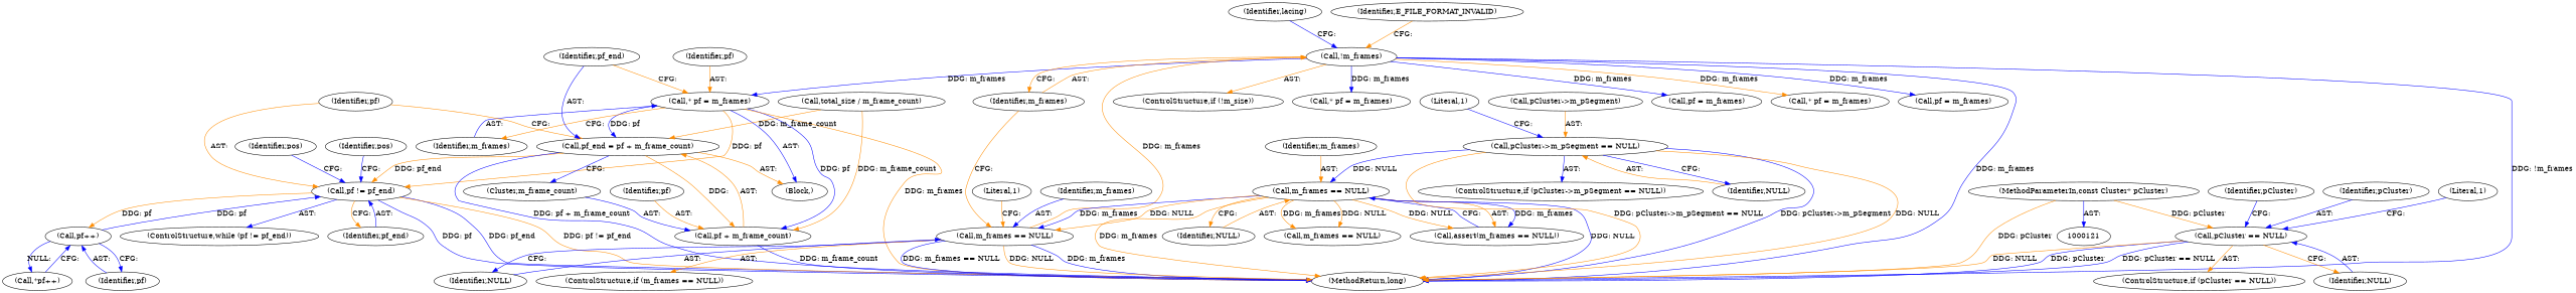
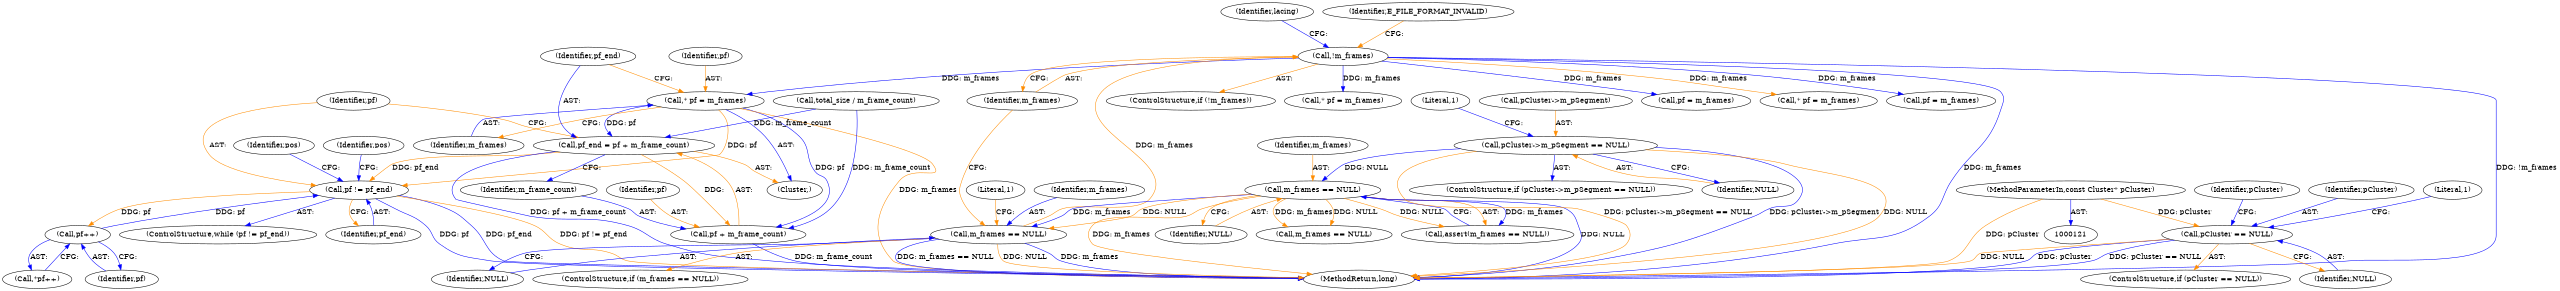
  digraph {
    fontname="DejaVu Serif"
    node [fontname="DejaVu Serif"]
    edge [color=blue fontname="DejaVu Serif"]
    n1 [label="(Call,* pf = m_frames)"]
    n2 [label="(Call,pf_end = pf + m_frame_count)"]
    n3 [label="(Call,pf != pf_end)"]
    n4 [label="(Call,pf + m_frame_count)"]
    n5 [label="(Identifier,m_frames)"]
    n6 [label="(MethodReturn,long)"]
-   n7 [label="(Block,)"]
-   n8 [label="(Cluster,m_frame_count)"]
+   n7 [label="(Cluster,)"]
+   n8 [label="(Identifier,m_frame_count)"]
    n9 [label="(Call,pf++)"]
    n10 [label="(ControlStructure,while (pf != pf_end))"]
    n11 [label="(Identifier,pf_end)"]
    n12 [label="(Call,!m_frames)"]
-   n13 [label="(ControlStructure,if (!m_size))"]
+   n13 [label="(ControlStructure,if (!m_frames))"]
    n14 [label="(Call,* pf = m_frames)"]
    n15 [label="(Call,pf = m_frames)"]
    n16 [label="(Call,* pf = m_frames)"]
    n17 [label="(Identifier,m_frames)"]
    n18 [label="(Call,pf = m_frames)"]
    n19 [label="(Call,m_frames == NULL)"]
    n20 [label="(Identifier,NULL)"]
    n21 [label="(ControlStructure,if (m_frames == NULL))"]
    n22 [label="(Call,m_frames == NULL)"]
    n23 [label="(Call,assert(m_frames == NULL))"]
    n24 [label="(Identifier,NULL)"]
    n25 [label="(Call,m_frames == NULL)"]
    n26 [label="(Call,pCluster->m_pSegment == NULL)"]
    n27 [label="(ControlStructure,if (pCluster->m_pSegment == NULL))"]
    n28 [label="(Identifier,NULL)"]
    n29 [label="(Call,pCluster == NULL)"]
    n30 [label="(ControlStructure,if (pCluster == NULL))"]
    n31 [label="(Identifier,NULL)"]
    n32 [label="(MethodParameterIn,const Cluster* pCluster)"]
    1000121
    n34 [label="(Call,*pf++)"]
    n35 [label="(Identifier,pf)"]
    n36 [label="(Call,pCluster->m_pSegment)"]
    n37 [label="(Identifier,pf)"]
    n38 [label="(Identifier,lacing)"]
    n39 [label="(Identifier,pf)"]
    n40 [label="(Identifier,pCluster)"]
    n41 [label="(Call,total_size / m_frame_count)"]
    n42 [label="(Identifier,pf)"]
    n43 [label="(Literal,1)"]
    n44 [label="(Identifier,pCluster)"]
    n45 [label="(Literal,1)"]
    n46 [label="(Identifier,pos)"]
    n47 [label="(Identifier,E_FILE_FORMAT_INVALID)"]
    n48 [label="(Literal,1)"]
    n49 [label="(Identifier,m_frames)"]
    n50 [label="(Identifier,m_frames)"]
    n51 [label="(Identifier,pf_end)"]
    n52 [label="(Identifier,pos)"]
    n1 -> n2 [label="DDG: pf"]
    n1 -> n3 [color=darkorange label="DDG: pf"]
    n1 -> n4 [label="DDG: pf"]
    n1 -> n5 [color=darkorange label="CFG: "]
    n1 -> n6 [color=darkorange label="DDG: m_frames"]
    n1 -> n7 [label="AST: "]
    n2 -> n3 [color=darkorange label="DDG: pf_end"]
    n2 -> n4 [color=darkorange label="DDG: "]
    n2 -> n6 [label="DDG: pf + m_frame_count"]
    n2 -> n7 [color=darkorange label="AST: "]
    n2 -> n8 [label="CFG: "]
    n3 -> n6 [label="DDG: pf_end"]
    n3 -> n6 [color=darkorange label="DDG: pf != pf_end"]
    n3 -> n6 [label="DDG: pf"]
    n3 -> n9 [color=darkorange label="DDG: pf"]
    n3 -> n10 [label="AST: "]
    n3 -> n11 [color=darkorange label="CFG: "]
    n4 -> n2 [color=darkorange label="AST: "]
    n4 -> n6 [label="DDG: m_frame_count"]
    n5 -> n1 [label="AST: "]
    n8 -> n4 [label="AST: "]
    n9 -> n3 [label="DDG: pf"]
-   n9 -> n34 [label="NULL: "]
+   n9 -> n34 [label="AST: "]
    n9 -> n35 [label="CFG: "]
    n11 -> n3 [label="AST: "]
    n12 -> n1 [label="DDG: m_frames"]
    n12 -> n6 [label="DDG: m_frames"]
    n12 -> n6 [label="DDG: !m_frames"]
    n12 -> n13 [color=darkorange label="AST: "]
    n12 -> n14 [label="DDG: m_frames"]
    n12 -> n15 [label="DDG: m_frames"]
    n12 -> n16 [color=darkorange label="DDG: m_frames"]
    n12 -> n17 [color=darkorange label="CFG: "]
    n12 -> n18 [label="DDG: m_frames"]
    n17 -> n12 [color=darkorange label="AST: "]
    n17 -> n19 [color=darkorange label="CFG: "]
    n19 -> n6 [label="DDG: m_frames"]
    n19 -> n6 [label="DDG: m_frames == NULL"]
    n19 -> n6 [color=darkorange label="DDG: NULL"]
    n19 -> n12 [color=darkorange label="DDG: m_frames"]
    n19 -> n20 [label="CFG: "]
    n19 -> n21 [color=darkorange label="AST: "]
    n20 -> n19 [label="AST: "]
    n22 -> n6 [label="DDG: NULL"]
    n22 -> n6 [color=darkorange label="DDG: m_frames"]
    n22 -> n19 [label="DDG: m_frames"]
    n22 -> n19 [color=darkorange label="DDG: NULL"]
    n22 -> n23 [color=darkorange label="AST: "]
    n22 -> n23 [label="DDG: m_frames"]
    n22 -> n23 [color=darkorange label="DDG: NULL"]
    n22 -> n24 [color=darkorange label="CFG: "]
    n22 -> n25 [color=darkorange label="DDG: m_frames"]
    n22 -> n25 [color=darkorange label="DDG: NULL"]
    n23 -> n22 [label="CFG: "]
    n24 -> n22 [color=darkorange label="AST: "]
    n26 -> n6 [color=darkorange label="DDG: pCluster->m_pSegment == NULL"]
    n26 -> n6 [label="DDG: pCluster->m_pSegment"]
    n26 -> n6 [color=darkorange label="DDG: NULL"]
    n26 -> n22 [label="DDG: NULL"]
    n26 -> n27 [label="AST: "]
    n26 -> n28 [label="CFG: "]
    n28 -> n26 [color=darkorange label="AST: "]
    n29 -> n6 [label="DDG: pCluster"]
    n29 -> n6 [label="DDG: pCluster == NULL"]
    n29 -> n6 [color=darkorange label="DDG: NULL"]
    n29 -> n30 [color=darkorange label="AST: "]
    n29 -> n31 [color=darkorange label="CFG: "]
    n31 -> n29 [label="AST: "]
    n32 -> n6 [color=darkorange label="DDG: pCluster"]
    n32 -> n29 [color=darkorange label="DDG: pCluster"]
    n32 -> 1000121 [label="AST: "]
    n34 -> n9 [label="CFG: "]
    n35 -> n9 [label="AST: "]
    n36 -> n26 [color=darkorange label="AST: "]
    n37 -> n2 [color=darkorange label="CFG: "]
    n37 -> n3 [color=darkorange label="AST: "]
    n38 -> n12 [label="CFG: "]
    n39 -> n4 [color=darkorange label="AST: "]
    n40 -> n29 [label="CFG: "]
-   n41 -> n2 [color=darkorange label="DDG: m_frame_count"]
-   n41 -> n4 [color=darkorange label="DDG: m_frame_count"]
+   n41 -> n2 [label="DDG: m_frame_count"]
+   n41 -> n4 [label="DDG: m_frame_count"]
    n42 -> n1 [color=darkorange label="AST: "]
    n43 -> n19 [color=darkorange label="CFG: "]
    n44 -> n29 [label="AST: "]
    n45 -> n29 [label="CFG: "]
    n46 -> n3 [label="CFG: "]
    n47 -> n12 [color=darkorange label="CFG: "]
    n48 -> n26 [label="CFG: "]
    n49 -> n19 [label="AST: "]
    n50 -> n22 [color=darkorange label="AST: "]
    n51 -> n1 [color=darkorange label="CFG: "]
    n51 -> n2 [label="AST: "]
    n52 -> n3 [label="CFG: "]
  }
